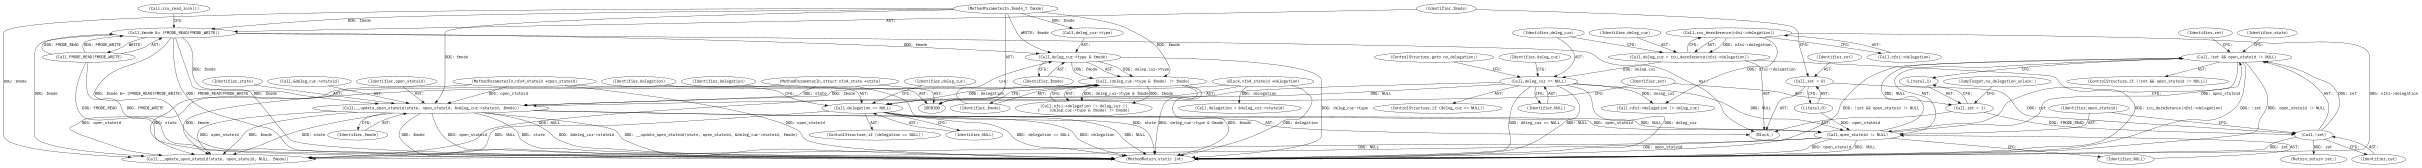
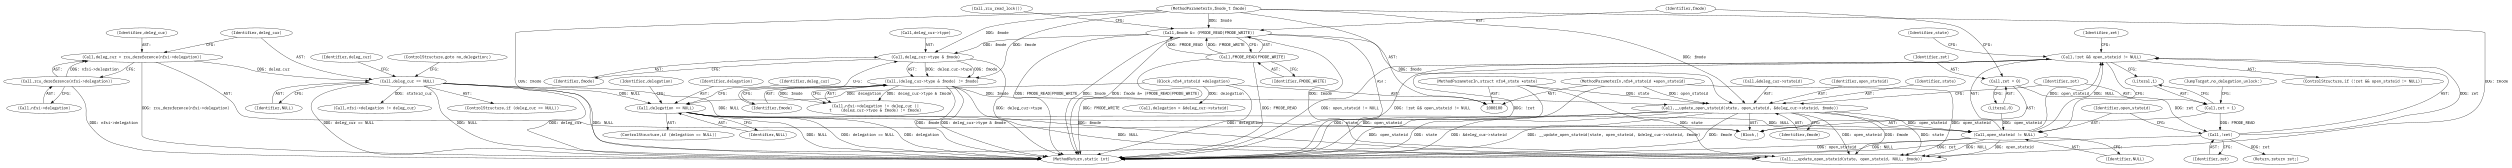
  digraph {
    fontname="IBM Plex Mono"
    node [fontname="IBM Plex Mono"]
    edge [fontname="IBM Plex Mono"]
    n1 [label="(Call,!ret && open_stateid != NULL)"]
    n2 [label="(Call,open_stateid != NULL)"]
    n3 [label="(MethodReturn,static int)"]
    n4 [label="(ControlStructure,if (!ret && open_stateid != NULL))"]
    n5 [label="(Literal,1)"]
    n6 [label="(Call,!ret)"]
    n7 [label="(Identifier,ret)"]
    n8 [label="(Return,return ret;)"]
    n9 [label="(Identifier,NULL)"]
    n10 [label="(Call,__update_open_stateid(state, open_stateid, NULL, fmode))"]
    n11 [label="(Call,ret = 1)"]
    n12 [label="(Block,)"]
    n13 [label="(Call,ret = 0)"]
    n14 [label="(Literal,0)"]
    n15 [label="(Call,__update_open_stateid(state, open_stateid, &deleg_cur->stateid, fmode))"]
    n16 [label="(Identifier,fmode)"]
    n17 [label="(MethodParameterIn,struct nfs4_state *state)"]
    1000100
    n19 [label="(MethodParameterIn,nfs4_stateid *open_stateid)"]
    n20 [label="(Call,(deleg_cur->type & fmode) != fmode)"]
    n21 [label="(Identifier,fmode)"]
    n22 [label="(Call,nfsi->delegation != deleg_cur ||\n\t    (deleg_cur->type & fmode) != fmode)"]
    n23 [label="(Call,deleg_cur->type & fmode)"]
    n24 [label="(Identifier,fmode)"]
    n25 [label="(Call,fmode &= (FMODE_READ|FMODE_WRITE))"]
    n26 [label="(Call,FMODE_READ|FMODE_WRITE)"]
+   n27 [label="(Identifier,FMODE_WRITE)"]
    n28 [label="(MethodParameterIn,fmode_t fmode)"]
    n29 [label="(Call,delegation == NULL)"]
    n30 [label="(ControlStructure,if (delegation == NULL))"]
    n31 [label="(Identifier,NULL)"]
    n32 [label="(Block,nfs4_stateid *delegation)"]
    n33 [label="(Call,delegation = &deleg_cur->stateid)"]
    n34 [label="(Call,deleg_cur == NULL)"]
    n35 [label="(Identifier,NULL)"]
    n36 [label="(Call,nfsi->delegation != deleg_cur)"]
    n37 [label="(ControlStructure,if (deleg_cur == NULL))"]
    n38 [label="(Call,deleg_cur = rcu_dereference(nfsi->delegation))"]
    n39 [label="(Call,rcu_dereference(nfsi->delegation))"]
    n40 [label="(Call,nfsi->delegation)"]
    n41 [label="(Identifier,deleg_cur)"]
    n42 [label="(Identifier,delegation)"]
    n43 [label="(Identifier,deleg_cur)"]
    n44 [label="(Identifier,ret)"]
    n45 [label="(Identifier,delegation)"]
    n46 [label="(Identifier,ret)"]
    n47 [label="(Identifier,fmode)"]
    n48 [label="(ControlStructure,goto no_delegation;)"]
    n49 [label="(Call,rcu_read_lock())"]
    n50 [label="(Identifier,open_stateid)"]
    n51 [label="(Identifier,ret)"]
    n52 [label="(Identifier,deleg_cur)"]
    n53 [label="(Identifier,open_stateid)"]
    n54 [label="(Identifier,state)"]
    n55 [label="(Call,&deleg_cur->stateid)"]
    n56 [label="(Identifier,state)"]
    n57 [label="(Identifier,deleg_cur)"]
    n58 [label="(Call,deleg_cur->type)"]
    n59 [label="(JumpTarget,no_delegation_unlock:)"]
    n1 -> n2 [label="CFG: "]
    n1 -> n3 [label="DDG: !ret"]
    n1 -> n3 [label="DDG: open_stateid != NULL"]
    n1 -> n3 [label="DDG: !ret && open_stateid != NULL"]
    n1 -> n4 [label="AST: "]
    n1 -> n5 [label="CFG: "]
    n2 -> n1 [label="AST: "]
    n2 -> n1 [label="DDG: open_stateid"]
    n2 -> n1 [label="DDG: NULL"]
    n2 -> n3 [label="DDG: open_stateid"]
    n2 -> n3 [label="DDG: NULL"]
    n2 -> n9 [label="CFG: "]
    n2 -> n10 [label="DDG: open_stateid"]
    n2 -> n10 [label="DDG: NULL"]
    n5 -> n11 [label="AST: "]
    n6 -> n1 [label="AST: "]
    n6 -> n1 [label="DDG: ret"]
    n6 -> n3 [label="DDG: ret"]
    n6 -> n7 [label="CFG: "]
    n6 -> n8 [label="DDG: ret"]
    n7 -> n6 [label="AST: "]
    n9 -> n2 [label="AST: "]
    n11 -> n5 [label="CFG: "]
    n11 -> n6 [label="DDG: FMODE_READ"]
    n11 -> n12 [label="AST: "]
    n13 -> n6 [label="DDG: ret"]
    n13 -> n12 [label="AST: "]
    n13 -> n14 [label="CFG: "]
    n14 -> n2 [label="DDG: open_stateid"]
    n14 -> n13 [label="AST: "]
    n15 -> n2 [label="DDG: open_stateid"]
    n15 -> n3 [label="DDG: &deleg_cur->stateid"]
    n15 -> n3 [label="DDG: __update_open_stateid(state, open_stateid, &deleg_cur->stateid, fmode)"]
    n15 -> n3 [label="DDG: fmode"]
    n15 -> n3 [label="DDG: open_stateid"]
    n15 -> n3 [label="DDG: state"]
    n15 -> n10 [label="DDG: state"]
    n15 -> n10 [label="DDG: open_stateid"]
    n15 -> n10 [label="DDG: fmode"]
    n15 -> n12 [label="AST: "]
    n15 -> n16 [label="CFG: "]
    n16 -> n15 [label="AST: "]
    n17 -> n3 [label="DDG: state"]
    n17 -> n10 [label="DDG: state"]
    n17 -> n15 [label="DDG: state"]
    n17 -> 1000100 [label="AST: "]
    n19 -> n3 [label="DDG: open_stateid"]
    n19 -> n10 [label="DDG: open_stateid"]
    n19 -> n15 [label="DDG: open_stateid"]
    n19 -> 1000100 [label="AST: "]
    n20 -> n3 [label="DDG: deleg_cur->type & fmode"]
    n20 -> n3 [label="DDG: fmode"]
    n20 -> n10 [label="DDG: fmode"]
    n20 -> n15 [label="DDG: fmode"]
    n20 -> n21 [label="CFG: "]
    n20 -> n22 [label="AST: "]
    n20 -> n22 [label="DDG: deleg_cur->type & fmode"]
    n20 -> n22 [label="DDG: fmode"]
    n21 -> n20 [label="AST: "]
    n21 -> n23 [label="CFG: "]
    n22 -> n20 [label="CFG: "]
    n23 -> n3 [label="DDG: deleg_cur->type"]
    n23 -> n20 [label="AST: "]
    n23 -> n20 [label="DDG: deleg_cur->type"]
    n23 -> n20 [label="DDG: fmode"]
    n23 -> n24 [label="CFG: "]
    n24 -> n23 [label="AST: "]
    n25 -> n3 [label="DDG: fmode &= (FMODE_READ|FMODE_WRITE)"]
    n25 -> n3 [label="DDG: FMODE_READ|FMODE_WRITE"]
    n25 -> n3 [label="DDG: fmode"]
    n25 -> n10 [label="DDG: fmode"]
    n25 -> n12 [label="AST: "]
    n25 -> n15 [label="DDG: fmode"]
    n25 -> n23 [label="DDG: fmode"]
-   n25 -> n26 [label="WRITE: "]
+   n25 -> n26 [label="CFG: "]
    n26 -> n3 [label="DDG: FMODE_READ"]
    n26 -> n3 [label="DDG: FMODE_WRITE"]
    n26 -> n25 [label="AST: "]
    n26 -> n25 [label="DDG: FMODE_READ"]
    n26 -> n25 [label="DDG: FMODE_WRITE"]
-   n28 -> n58 [label="DDG: fmode"]
+   n26 -> n27 [label="CFG: "]
+   n27 -> n26 [label="AST: "]
+   n28 -> n3 [label="DDG: fmode"]
    n28 -> n10 [label="DDG: fmode"]
    n28 -> n15 [label="DDG: fmode"]
    n28 -> 1000100 [label="AST: "]
    n28 -> n20 [label="DDG: fmode"]
-   n28 -> n23 [label="WRITE: fmode"]
+   n28 -> n23 [label="DDG: fmode"]
    n28 -> n25 [label="DDG: fmode"]
    n29 -> n2 [label="DDG: NULL"]
    n29 -> n3 [label="DDG: delegation == NULL"]
    n29 -> n3 [label="DDG: delegation"]
    n29 -> n3 [label="DDG: NULL"]
    n29 -> n10 [label="DDG: NULL"]
    n29 -> n30 [label="AST: "]
    n29 -> n31 [label="CFG: "]
    n31 -> n29 [label="AST: "]
    n32 -> n3 [label="DDG: delegation"]
    n32 -> 1000100 [label="AST: "]
    n32 -> n29 [label="DDG: delegation"]
    n32 -> n33 [label="DDG: delegation"]
    n34 -> n2 [label="DDG: NULL"]
    n34 -> n3 [label="DDG: deleg_cur"]
    n34 -> n3 [label="DDG: NULL"]
    n34 -> n3 [label="DDG: deleg_cur == NULL"]
    n34 -> n10 [label="DDG: NULL"]
    n34 -> n29 [label="DDG: NULL"]
    n34 -> n35 [label="CFG: "]
-   n34 -> n36 [label="DDG: deleg_cur"]
+   n34 -> n36 [label="DDG: stateid_cur"]
    n34 -> n37 [label="AST: "]
    n35 -> n34 [label="AST: "]
    n38 -> n3 [label="DDG: rcu_dereference(nfsi->delegation)"]
    n38 -> n12 [label="AST: "]
    n38 -> n34 [label="DDG: deleg_cur"]
    n38 -> n39 [label="CFG: "]
    n39 -> n3 [label="DDG: nfsi->delegation"]
-   n39 -> n36 [label="DDG: nfsi->delegation"]
    n39 -> n38 [label="AST: "]
    n39 -> n38 [label="DDG: nfsi->delegation"]
    n39 -> n40 [label="CFG: "]
    n40 -> n39 [label="AST: "]
    n41 -> n38 [label="AST: "]
    n42 -> n29 [label="AST: "]
    n43 -> n29 [label="CFG: "]
    n44 -> n11 [label="AST: "]
    n44 -> n15 [label="CFG: "]
    n45 -> n29 [label="CFG: "]
    n46 -> n13 [label="AST: "]
    n47 -> n13 [label="CFG: "]
    n47 -> n25 [label="AST: "]
    n48 -> n34 [label="CFG: "]
    n49 -> n25 [label="CFG: "]
    n50 -> n2 [label="AST: "]
    n50 -> n6 [label="CFG: "]
    n51 -> n1 [label="CFG: "]
    n52 -> n34 [label="AST: "]
    n52 -> n38 [label="CFG: "]
    n53 -> n15 [label="AST: "]
    n54 -> n15 [label="AST: "]
    n55 -> n15 [label="AST: "]
    n56 -> n1 [label="CFG: "]
    n57 -> n34 [label="CFG: "]
    n58 -> n23 [label="AST: "]
    n59 -> n11 [label="CFG: "]
  }
